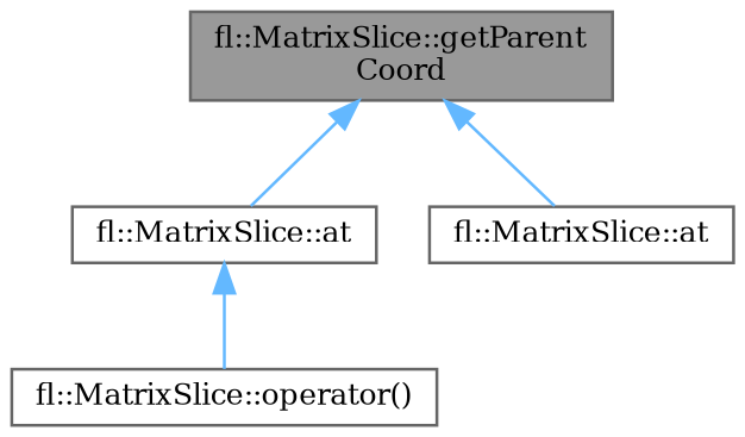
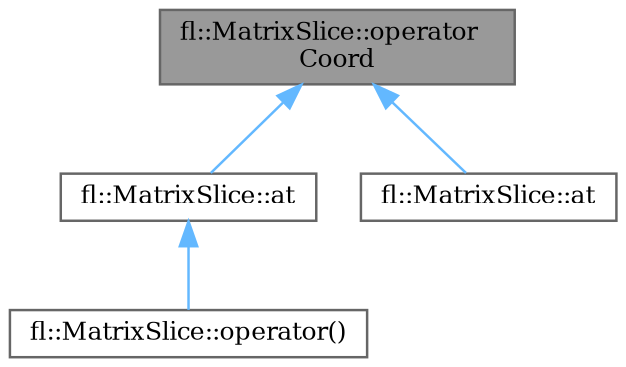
  digraph {
    rankdir=TB
    fontname="DejaVu Serif"
    node [color=grey40 fillcolor=white fontname="DejaVu Serif" fontsize=10 shape=box style=filled]
    edge [color=steelblue1 dir=back fontname="DejaVu Serif" fontsize=10 labelfontname=Helvetica labelfontsize=10 style=solid]
-   n1 [color=gray40 fillcolor=grey60 fontcolor=black height=0.2 label="fl::MatrixSlice::getParent\lCoord" width=0.4]
+   n1 [color=gray40 fillcolor=grey60 fontcolor=black height=0.2 label="fl::MatrixSlice::operator\lCoord" width=0.4]
    n2 [height=0.2 label="fl::MatrixSlice::at" width=0.4]
    n3 [height=0.2 label="fl::MatrixSlice::at" width=0.4]
    n4 [height=0.2 label="fl::MatrixSlice::operator()" width=0.4]
    n1 -> n2
    n1 -> n3
    n2 -> n4
  }
